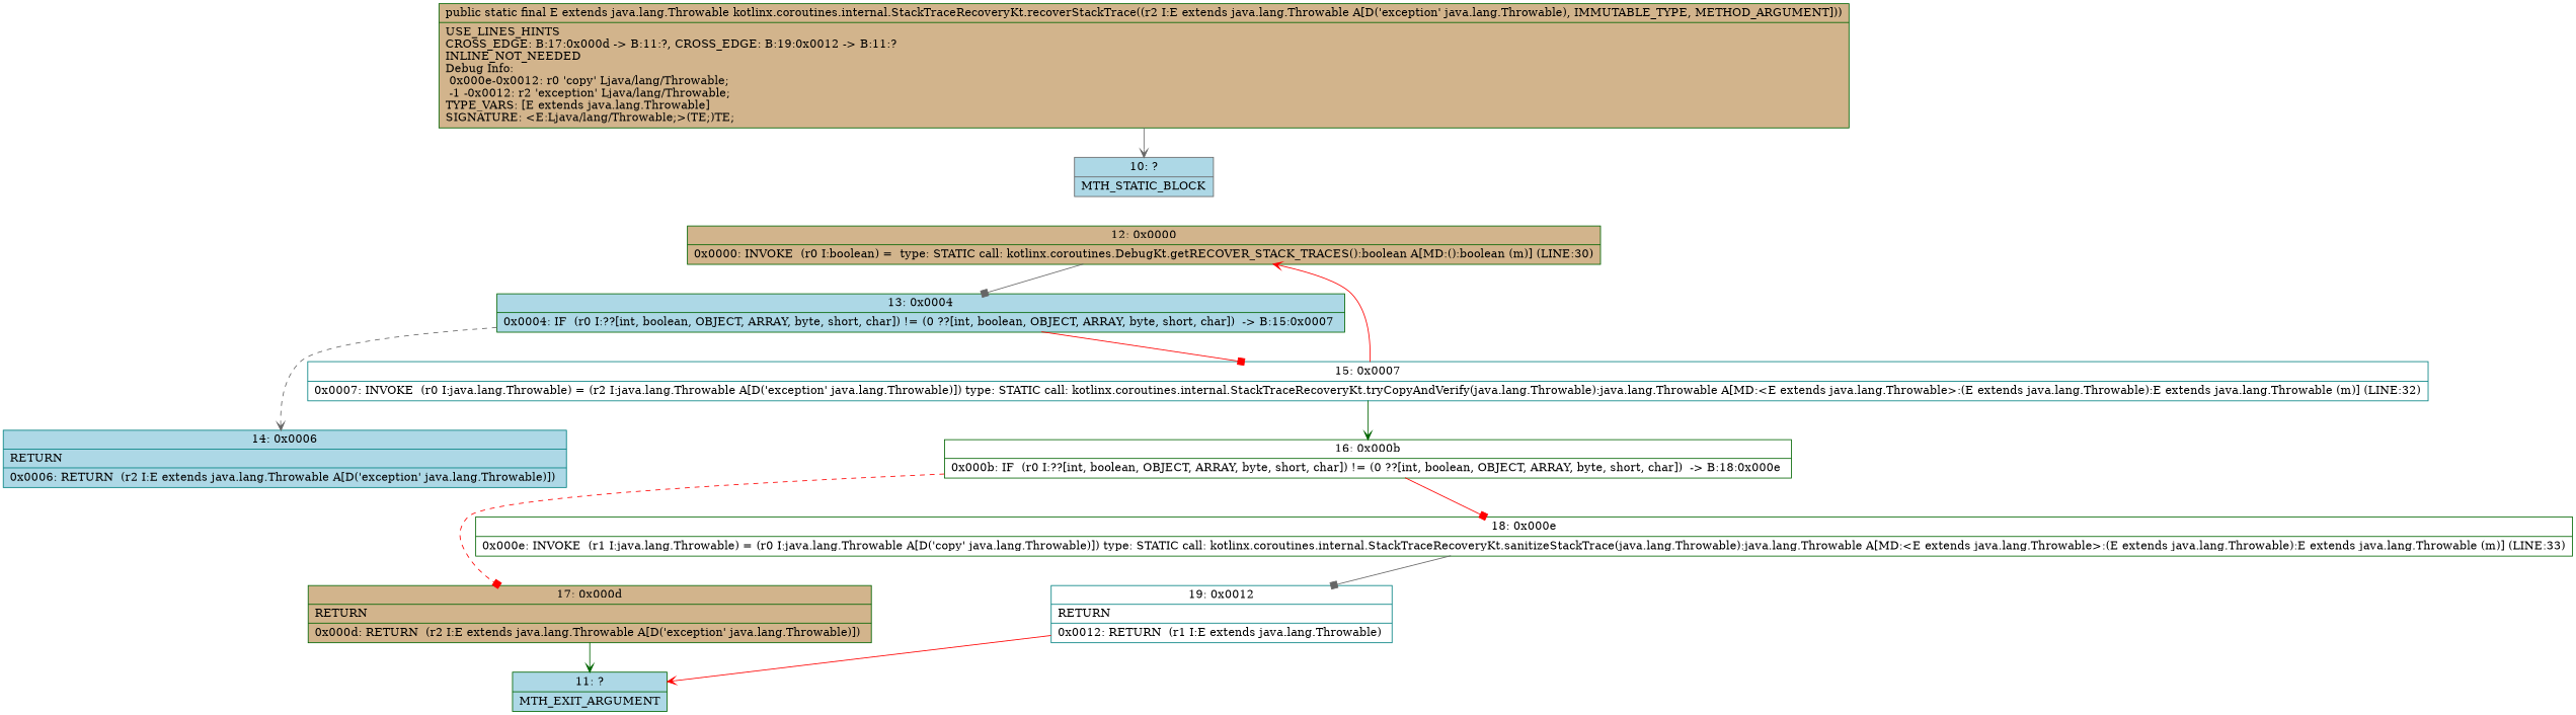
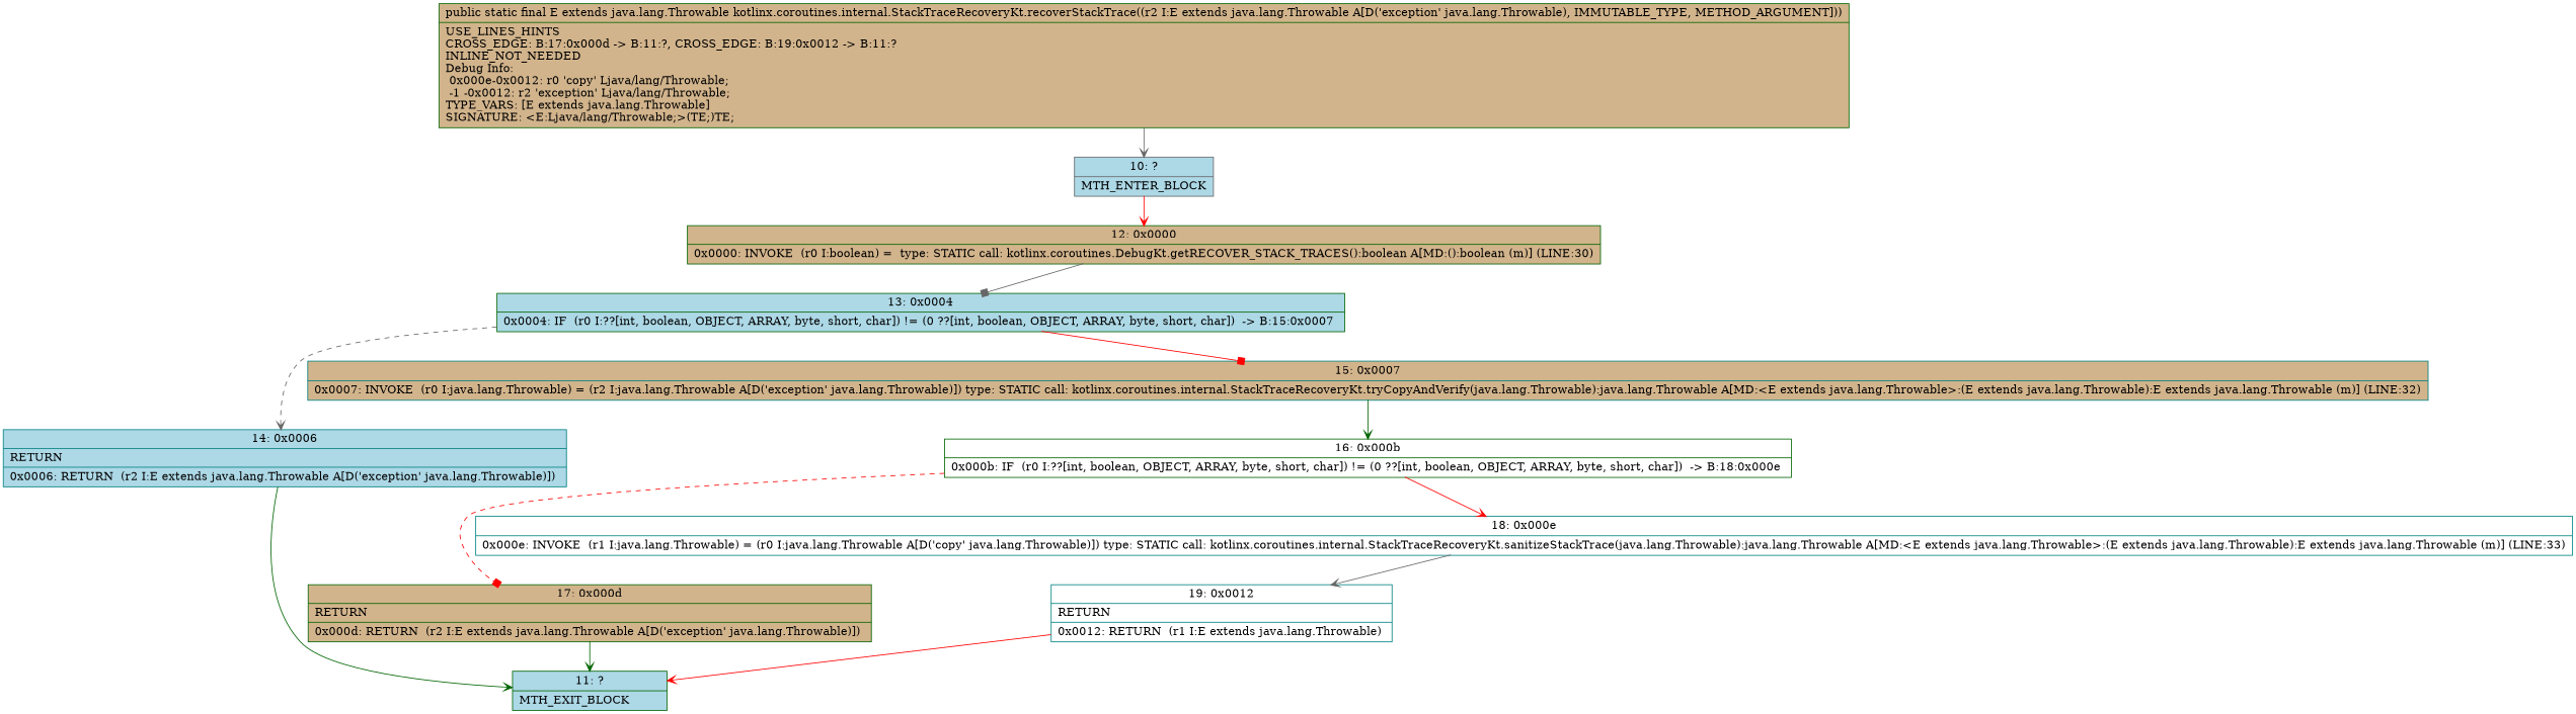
  digraph {
    node [color=darkgreen fillcolor=lightblue shape=record style=filled]
    edge [arrowhead=vee color=red]
-   n1 [color=gray40 label="{10\:\ ?|MTH_STATIC_BLOCK\l}"]
+   n1 [color=gray40 label="{10\:\ ?|MTH_ENTER_BLOCK\l}"]
    n2 [fillcolor=tan label="{12\:\ 0x0000|0x0000: INVOKE  (r0 I:boolean) =  type: STATIC call: kotlinx.coroutines.DebugKt.getRECOVER_STACK_TRACES():boolean A[MD:():boolean (m)] (LINE:30)\l}"]
    n3 [label="{13\:\ 0x0004|0x0004: IF  (r0 I:??[int, boolean, OBJECT, ARRAY, byte, short, char]) != (0 ??[int, boolean, OBJECT, ARRAY, byte, short, char])  \-\> B:15:0x0007 \l}"]
    n4 [color=teal label="{14\:\ 0x0006|RETURN\l|0x0006: RETURN  (r2 I:E extends java.lang.Throwable A[D('exception' java.lang.Throwable)]) \l}"]
-   n5 [color=teal fillcolor=white label="{15\:\ 0x0007|0x0007: INVOKE  (r0 I:java.lang.Throwable) = (r2 I:java.lang.Throwable A[D('exception' java.lang.Throwable)]) type: STATIC call: kotlinx.coroutines.internal.StackTraceRecoveryKt.tryCopyAndVerify(java.lang.Throwable):java.lang.Throwable A[MD:\<E extends java.lang.Throwable\>:(E extends java.lang.Throwable):E extends java.lang.Throwable (m)] (LINE:32)\l}"]
-   n6 [label="{11\:\ ?|MTH_EXIT_ARGUMENT\l}"]
+   n5 [color=teal fillcolor=tan label="{15\:\ 0x0007|0x0007: INVOKE  (r0 I:java.lang.Throwable) = (r2 I:java.lang.Throwable A[D('exception' java.lang.Throwable)]) type: STATIC call: kotlinx.coroutines.internal.StackTraceRecoveryKt.tryCopyAndVerify(java.lang.Throwable):java.lang.Throwable A[MD:\<E extends java.lang.Throwable\>:(E extends java.lang.Throwable):E extends java.lang.Throwable (m)] (LINE:32)\l}"]
+   n6 [label="{11\:\ ?|MTH_EXIT_BLOCK\l}"]
    n7 [fillcolor=white label="{16\:\ 0x000b|0x000b: IF  (r0 I:??[int, boolean, OBJECT, ARRAY, byte, short, char]) != (0 ??[int, boolean, OBJECT, ARRAY, byte, short, char])  \-\> B:18:0x000e \l}"]
    n8 [fillcolor=tan label="{17\:\ 0x000d|RETURN\l|0x000d: RETURN  (r2 I:E extends java.lang.Throwable A[D('exception' java.lang.Throwable)]) \l}"]
-   n9 [fillcolor=white label="{18\:\ 0x000e|0x000e: INVOKE  (r1 I:java.lang.Throwable) = (r0 I:java.lang.Throwable A[D('copy' java.lang.Throwable)]) type: STATIC call: kotlinx.coroutines.internal.StackTraceRecoveryKt.sanitizeStackTrace(java.lang.Throwable):java.lang.Throwable A[MD:\<E extends java.lang.Throwable\>:(E extends java.lang.Throwable):E extends java.lang.Throwable (m)] (LINE:33)\l}"]
+   n9 [color=teal fillcolor=white label="{18\:\ 0x000e|0x000e: INVOKE  (r1 I:java.lang.Throwable) = (r0 I:java.lang.Throwable A[D('copy' java.lang.Throwable)]) type: STATIC call: kotlinx.coroutines.internal.StackTraceRecoveryKt.sanitizeStackTrace(java.lang.Throwable):java.lang.Throwable A[MD:\<E extends java.lang.Throwable\>:(E extends java.lang.Throwable):E extends java.lang.Throwable (m)] (LINE:33)\l}"]
    n10 [color=teal fillcolor=white label="{19\:\ 0x0012|RETURN\l|0x0012: RETURN  (r1 I:E extends java.lang.Throwable) \l}"]
    n11 [fillcolor=tan label="{public static final E extends java.lang.Throwable kotlinx.coroutines.internal.StackTraceRecoveryKt.recoverStackTrace((r2 I:E extends java.lang.Throwable A[D('exception' java.lang.Throwable), IMMUTABLE_TYPE, METHOD_ARGUMENT]))  | USE_LINES_HINTS\lCROSS_EDGE: B:17:0x000d \-\> B:11:?, CROSS_EDGE: B:19:0x0012 \-\> B:11:?\lINLINE_NOT_NEEDED\lDebug Info:\l  0x000e\-0x0012: r0 'copy' Ljava\/lang\/Throwable;\l  \-1 \-0x0012: r2 'exception' Ljava\/lang\/Throwable;\lTYPE_VARS: [E extends java.lang.Throwable]\lSIGNATURE: \<E:Ljava\/lang\/Throwable;\>(TE;)TE;\l}"]
-   n5 -> n2
+   n1 -> n2
    n2 -> n3 [arrowhead=box color=gray40]
    n3 -> n4 [color=gray40 style=dashed]
    n3 -> n5 [arrowhead=box]
+   n4 -> n6 [color=darkgreen]
    n5 -> n7 [color=darkgreen]
    n7 -> n8 [arrowhead=box style=dashed]
-   n7 -> n9 [arrowhead=box]
+   n7 -> n9
    n8 -> n6 [color=darkgreen]
-   n9 -> n10 [arrowhead=box color=gray40]
+   n9 -> n10 [color=gray40]
    n10 -> n6
    n11 -> n1 [color=gray40]
  }
